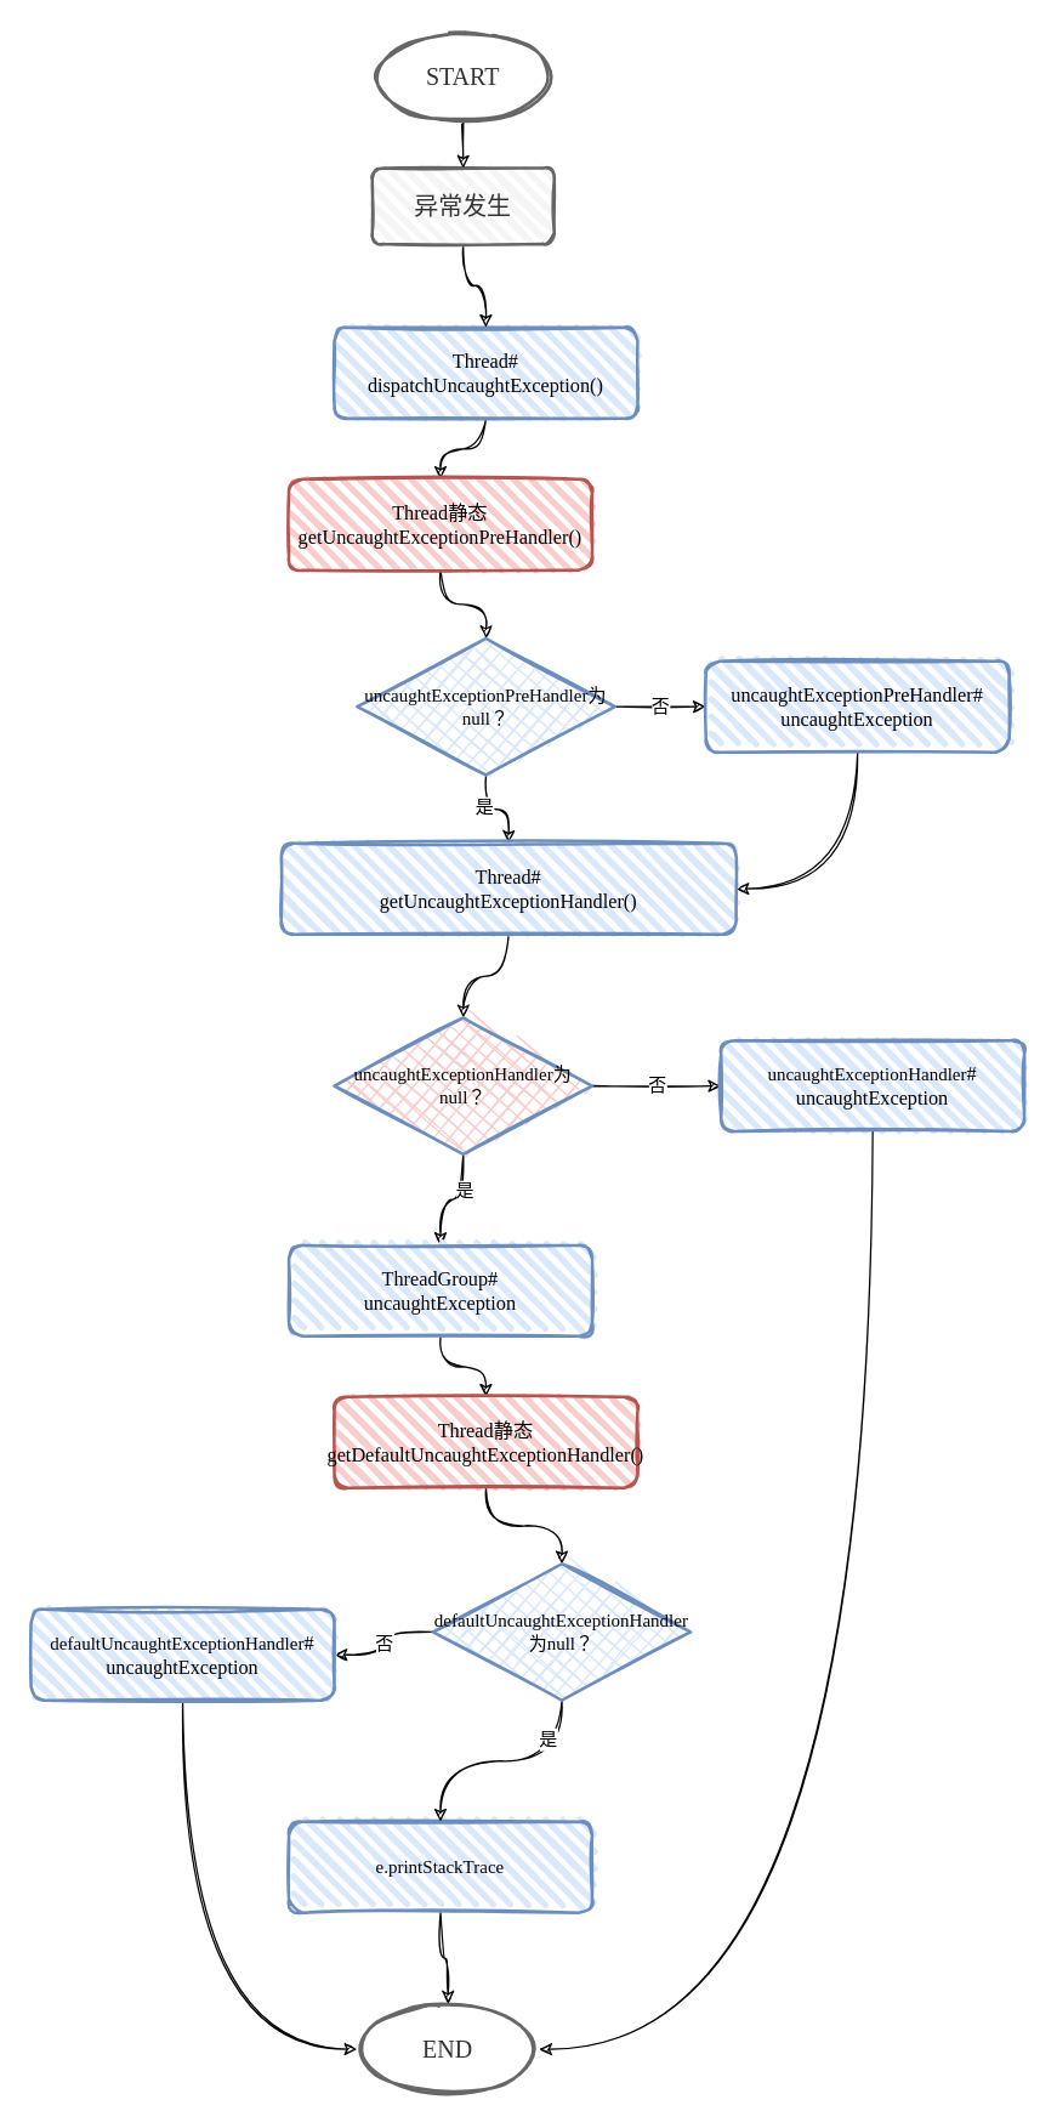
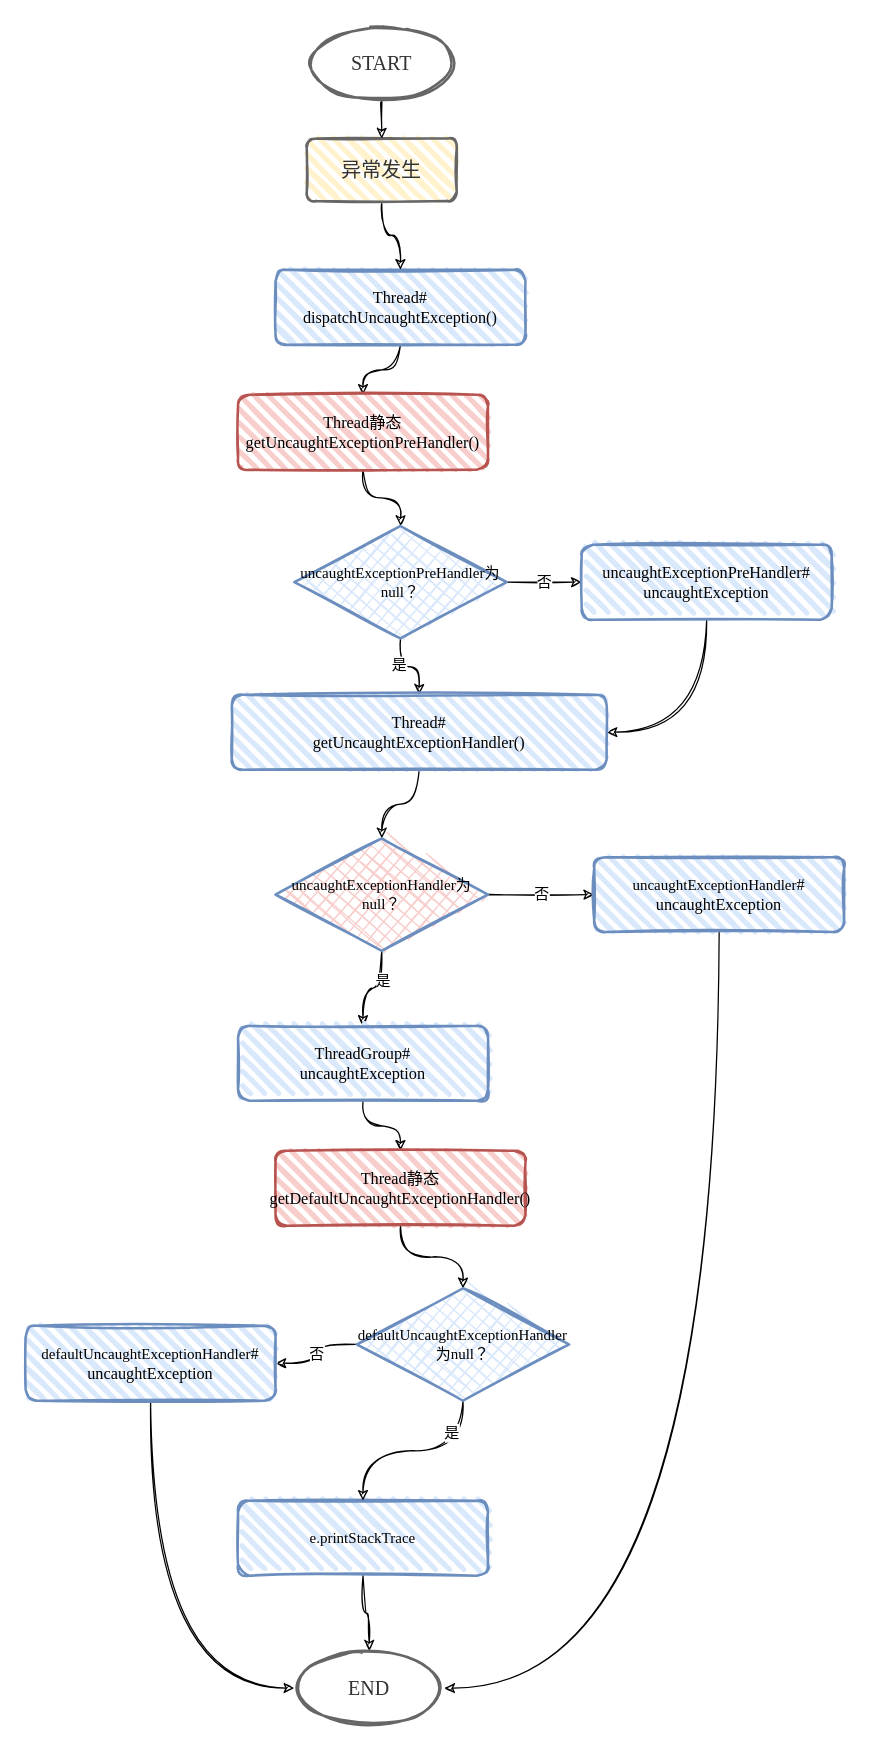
  <mxCell id="0" />
  <mxCell id="1" parent="0" />
  <mxCell id="2" style="edgeStyle=orthogonalEdgeStyle;orthogonalLoop=1;jettySize=auto;html=1;exitX=0.5;exitY=1;exitDx=0;exitDy=0;entryX=0.5;entryY=0;entryDx=0;entryDy=0;fontSize=16;sketch=1;curved=1;" parent="1" source="3" target="7" edge="1"><mxGeometry relative="1" as="geometry" /></mxCell>
  <mxCell id="3" value="&lt;font style=&quot;font-size: 13px&quot; face=&quot;Comic Sans MS&quot;&gt;Thread#&lt;br&gt;dispatchUncaughtException()&lt;/font&gt;" style="rounded=1;whiteSpace=wrap;html=1;strokeWidth=2;fillWeight=4;hachureGap=8;hachureAngle=45;fillColor=#dae8fc;sketch=1;strokeColor=#6c8ebf;fillStyle=auto;" parent="1" vertex="1"><mxGeometry x="220" y="215" width="200" height="60" as="geometry" /></mxCell>
  <mxCell id="4" style="edgeStyle=orthogonalEdgeStyle;orthogonalLoop=1;jettySize=auto;html=1;exitX=0.5;exitY=1;exitDx=0;exitDy=0;entryX=0.5;entryY=0;entryDx=0;entryDy=0;fontSize=16;sketch=1;curved=1;" parent="1" source="5" target="3" edge="1"><mxGeometry relative="1" as="geometry" /></mxCell>
- <mxCell id="5" value="&lt;font style=&quot;font-size: 16px&quot;&gt;异常发生&lt;/font&gt;" style="rounded=1;whiteSpace=wrap;html=1;strokeWidth=2;fillWeight=4;hachureGap=8;hachureAngle=45;fillColor=#f5f5f5;sketch=1;strokeColor=#666666;fillStyle=auto;fontColor=#333333;fontFamily=Comic Sans MS;" parent="1" vertex="1"><mxGeometry x="245" y="110" width="120" height="50" as="geometry" /></mxCell>
+ <mxCell id="5" value="&lt;font style=&quot;font-size: 16px&quot;&gt;异常发生&lt;/font&gt;" style="rounded=1;whiteSpace=wrap;html=1;strokeWidth=2;fillWeight=4;hachureGap=8;hachureAngle=45;fillColor=#fff2cc;sketch=1;strokeColor=#666666;fillStyle=auto;fontColor=#333333;fontFamily=Comic Sans MS;" parent="1" vertex="1"><mxGeometry x="245" y="110" width="120" height="50" as="geometry" /></mxCell>
  <mxCell id="6" style="edgeStyle=orthogonalEdgeStyle;orthogonalLoop=1;jettySize=auto;html=1;exitX=0.5;exitY=1;exitDx=0;exitDy=0;entryX=0.5;entryY=0;entryDx=0;entryDy=0;fontSize=16;sketch=1;curved=1;" parent="1" source="7" target="11" edge="1"><mxGeometry relative="1" as="geometry" /></mxCell>
  <mxCell id="7" value="&lt;font style=&quot;font-size: 13px&quot; face=&quot;Comic Sans MS&quot;&gt;Thread静态&lt;br&gt;getUncaughtExceptionPreHandler()&lt;/font&gt;" style="rounded=1;whiteSpace=wrap;html=1;strokeWidth=2;fillWeight=4;hachureGap=8;hachureAngle=45;fillColor=#f8cecc;sketch=1;strokeColor=#b85450;fillStyle=auto;" parent="1" vertex="1"><mxGeometry x="190" y="315" width="200" height="60" as="geometry" /></mxCell>
  <mxCell id="8" value="&lt;font&gt;否&lt;/font&gt;" style="edgeStyle=orthogonalEdgeStyle;rounded=0;orthogonalLoop=1;jettySize=auto;html=1;exitX=1;exitY=0.5;exitDx=0;exitDy=0;entryX=0;entryY=0.5;entryDx=0;entryDy=0;fontSize=12;fontFamily=Comic Sans MS;sketch=1;" parent="1" source="11" target="13" edge="1"><mxGeometry relative="1" as="geometry" /></mxCell>
  <mxCell id="9" style="edgeStyle=orthogonalEdgeStyle;orthogonalLoop=1;jettySize=auto;html=1;exitX=0.5;exitY=1;exitDx=0;exitDy=0;entryX=0.5;entryY=0;entryDx=0;entryDy=0;fontSize=16;shadow=0;sketch=1;curved=1;" parent="1" source="11" target="15" edge="1"><mxGeometry relative="1" as="geometry" /></mxCell>
  <mxCell id="10" value="是" style="edgeLabel;html=1;align=center;verticalAlign=middle;resizable=0;points=[];fontSize=12;fontFamily=Comic Sans MS;" parent="9" vertex="1" connectable="0"><mxGeometry x="-0.3" y="-2" relative="1" as="geometry"><mxPoint as="offset" /></mxGeometry></mxCell>
  <mxCell id="11" value="&lt;font face=&quot;Comic Sans MS&quot;&gt;uncaughtExceptionPreHandler为null？&lt;/font&gt;" style="rhombus;whiteSpace=wrap;html=1;strokeWidth=2;fillWeight=-1;hachureGap=8;fillStyle=cross-hatch;fillColor=#dae8fc;sketch=1;rounded=0;glass=0;comic=1;strokeColor=#6c8ebf;" parent="1" vertex="1"><mxGeometry x="235" y="420" width="170" height="90" as="geometry" /></mxCell>
  <mxCell id="12" style="edgeStyle=orthogonalEdgeStyle;sketch=1;orthogonalLoop=1;jettySize=auto;html=1;exitX=0.5;exitY=1;exitDx=0;exitDy=0;entryX=1;entryY=0.5;entryDx=0;entryDy=0;fontFamily=Comic Sans MS;fontSize=12;curved=1;" parent="1" source="13" target="15" edge="1"><mxGeometry relative="1" as="geometry" /></mxCell>
  <mxCell id="13" value="&lt;font face=&quot;Comic Sans MS&quot;&gt;&lt;span style=&quot;font-size: 13px&quot;&gt;uncaughtExceptionPreHandler#&lt;/span&gt;&lt;br&gt;&lt;span style=&quot;font-size: 13px&quot;&gt;uncaughtException&lt;/span&gt;&lt;/font&gt;" style="rounded=1;whiteSpace=wrap;html=1;strokeWidth=2;fillWeight=4;hachureGap=8;hachureAngle=45;fillColor=#dae8fc;sketch=1;strokeColor=#6c8ebf;fillStyle=auto;" parent="1" vertex="1"><mxGeometry x="465" y="435" width="200" height="60" as="geometry" /></mxCell>
  <mxCell id="14" style="edgeStyle=orthogonalEdgeStyle;sketch=1;orthogonalLoop=1;jettySize=auto;html=1;exitX=0.5;exitY=1;exitDx=0;exitDy=0;fontSize=16;entryX=0.5;entryY=0;entryDx=0;entryDy=0;curved=1;" parent="1" source="15" target="19" edge="1"><mxGeometry relative="1" as="geometry"><mxPoint x="305" y="640" as="targetPoint" /></mxGeometry></mxCell>
  <mxCell id="15" value="&lt;font face=&quot;Comic Sans MS&quot;&gt;&lt;span style=&quot;font-size: 13px&quot;&gt;Thread#&lt;/span&gt;&lt;br&gt;&lt;span style=&quot;font-size: 13px&quot;&gt;getUncaughtExceptionHandler()&lt;/span&gt;&lt;br&gt;&lt;/font&gt;" style="rounded=1;whiteSpace=wrap;html=1;strokeWidth=2;fillWeight=4;hachureGap=8;hachureAngle=45;fillColor=#dae8fc;sketch=1;strokeColor=#6c8ebf;fillStyle=auto;" parent="1" vertex="1"><mxGeometry x="185" y="555" width="300" height="60" as="geometry" /></mxCell>
  <mxCell id="16" style="edgeStyle=orthogonalEdgeStyle;sketch=1;orthogonalLoop=1;jettySize=auto;html=1;exitX=0.5;exitY=1;exitDx=0;exitDy=0;entryX=0.5;entryY=0;entryDx=0;entryDy=0;fontSize=16;curved=1;" parent="1" source="19" target="21" edge="1"><mxGeometry relative="1" as="geometry" /></mxCell>
  <mxCell id="17" value="是" style="edgeLabel;html=1;align=center;verticalAlign=middle;resizable=0;points=[];fontSize=12;fontFamily=Comic Sans MS;" parent="16" vertex="1" connectable="0"><mxGeometry x="-0.367" relative="1" as="geometry"><mxPoint as="offset" /></mxGeometry></mxCell>
  <mxCell id="18" value="否" style="edgeStyle=orthogonalEdgeStyle;sketch=1;orthogonalLoop=1;jettySize=auto;html=1;exitX=1;exitY=0.5;exitDx=0;exitDy=0;entryX=0;entryY=0.5;entryDx=0;entryDy=0;fontSize=12;curved=1;fontFamily=Comic Sans MS;" parent="1" source="19" target="25" edge="1"><mxGeometry relative="1" as="geometry" /></mxCell>
  <mxCell id="19" value="&lt;font face=&quot;Comic Sans MS&quot;&gt;uncaughtExceptionHandler为null？&lt;/font&gt;" style="rhombus;whiteSpace=wrap;html=1;strokeWidth=2;fillWeight=-1;hachureGap=8;fillStyle=cross-hatch;fillColor=#f8cecc;sketch=1;rounded=0;glass=0;comic=1;strokeColor=#6c8ebf;" parent="1" vertex="1"><mxGeometry x="220" y="670" width="170" height="90" as="geometry" /></mxCell>
  <mxCell id="20" style="edgeStyle=orthogonalEdgeStyle;curved=1;sketch=1;orthogonalLoop=1;jettySize=auto;html=1;exitX=0.5;exitY=1;exitDx=0;exitDy=0;entryX=0.5;entryY=0;entryDx=0;entryDy=0;fontFamily=Comic Sans MS;fontSize=12;" parent="1" source="21" target="23" edge="1"><mxGeometry relative="1" as="geometry" /></mxCell>
  <mxCell id="21" value="&lt;font face=&quot;Comic Sans MS&quot;&gt;&lt;span style=&quot;font-size: 13px&quot;&gt;ThreadGroup#&lt;/span&gt;&lt;br&gt;&lt;/font&gt;&lt;span style=&quot;font-family: &amp;#34;comic sans ms&amp;#34; ; font-size: 13px&quot;&gt;uncaughtException&lt;/span&gt;&lt;font face=&quot;Comic Sans MS&quot;&gt;&lt;br&gt;&lt;/font&gt;" style="rounded=1;whiteSpace=wrap;html=1;strokeWidth=2;fillWeight=4;hachureGap=8;hachureAngle=45;fillColor=#dae8fc;sketch=1;strokeColor=#6c8ebf;fillStyle=auto;" parent="1" vertex="1"><mxGeometry x="190" y="820" width="200" height="60" as="geometry" /></mxCell>
  <mxCell id="22" style="edgeStyle=orthogonalEdgeStyle;curved=1;sketch=1;orthogonalLoop=1;jettySize=auto;html=1;exitX=0.5;exitY=1;exitDx=0;exitDy=0;entryX=0.5;entryY=0;entryDx=0;entryDy=0;fontSize=16;" parent="1" source="23" target="34" edge="1"><mxGeometry relative="1" as="geometry" /></mxCell>
  <mxCell id="23" value="&lt;font face=&quot;Comic Sans MS&quot;&gt;&lt;span style=&quot;font-size: 13px&quot;&gt;Thread静态&lt;/span&gt;&lt;br&gt;&lt;span style=&quot;font-size: 13px&quot;&gt;getDefaultUncaughtExceptionHandler()&lt;/span&gt;&lt;/font&gt;" style="rounded=1;whiteSpace=wrap;html=1;strokeWidth=2;fillWeight=4;hachureGap=8;hachureAngle=45;fillColor=#f8cecc;sketch=1;strokeColor=#b85450;fillStyle=auto;" parent="1" vertex="1"><mxGeometry x="220" y="920" width="200" height="60" as="geometry" /></mxCell>
  <mxCell id="24" style="edgeStyle=orthogonalEdgeStyle;curved=1;sketch=1;orthogonalLoop=1;jettySize=auto;html=1;exitX=0.5;exitY=1;exitDx=0;exitDy=0;entryX=1;entryY=0.5;entryDx=0;entryDy=0;fontFamily=Comic Sans MS;fontSize=12;" parent="1" source="25" target="28" edge="1"><mxGeometry relative="1" as="geometry" /></mxCell>
  <mxCell id="25" value="&lt;span style=&quot;font-family: &amp;#34;comic sans ms&amp;#34;&quot;&gt;uncaughtExceptionHandler&lt;/span&gt;&lt;font face=&quot;Comic Sans MS&quot;&gt;&lt;span style=&quot;font-size: 13px&quot;&gt;#&lt;/span&gt;&lt;br&gt;&lt;/font&gt;&lt;span style=&quot;font-family: &amp;#34;comic sans ms&amp;#34; ; font-size: 13px&quot;&gt;uncaughtException&lt;/span&gt;&lt;font face=&quot;Comic Sans MS&quot;&gt;&lt;br&gt;&lt;/font&gt;" style="rounded=1;whiteSpace=wrap;html=1;strokeWidth=2;fillWeight=4;hachureGap=8;hachureAngle=45;fillColor=#dae8fc;sketch=1;strokeColor=#6c8ebf;fillStyle=auto;" parent="1" vertex="1"><mxGeometry x="475" y="685" width="200" height="60" as="geometry" /></mxCell>
  <mxCell id="26" style="edgeStyle=orthogonalEdgeStyle;orthogonalLoop=1;jettySize=auto;html=1;exitX=0.5;exitY=1;exitDx=0;exitDy=0;entryX=0.5;entryY=0;entryDx=0;entryDy=0;fontSize=16;sketch=1;curved=1;" parent="1" source="27" target="5" edge="1"><mxGeometry relative="1" as="geometry" /></mxCell>
  <mxCell id="27" value="&lt;font style=&quot;font-size: 16px&quot; face=&quot;Comic Sans MS&quot;&gt;START&lt;/font&gt;" style="ellipse;whiteSpace=wrap;html=1;strokeWidth=2;fillWeight=2;hachureGap=8;fillStyle=hachure;sketch=1;strokeColor=#666666;fontColor=#333333;fontSize=16;" parent="1" vertex="1"><mxGeometry x="245" y="20" width="120" height="60" as="geometry" /></mxCell>
  <mxCell id="28" value="&lt;font style=&quot;font-size: 16px&quot; face=&quot;Comic Sans MS&quot;&gt;END&lt;/font&gt;" style="ellipse;whiteSpace=wrap;html=1;strokeWidth=2;fillWeight=2;hachureGap=8;fillStyle=hachure;sketch=1;strokeColor=#666666;fontColor=#333333;" parent="1" vertex="1"><mxGeometry x="235" y="1320" width="120" height="60" as="geometry" /></mxCell>
  <mxCell id="29" style="edgeStyle=orthogonalEdgeStyle;curved=1;sketch=1;orthogonalLoop=1;jettySize=auto;html=1;exitX=0.5;exitY=1;exitDx=0;exitDy=0;entryX=0.5;entryY=0;entryDx=0;entryDy=0;fontSize=16;" parent="1" source="30" target="28" edge="1"><mxGeometry relative="1" as="geometry" /></mxCell>
  <mxCell id="30" value="&lt;font face=&quot;comic sans ms&quot;&gt;e.printStackTrace&lt;/font&gt;" style="rounded=1;whiteSpace=wrap;html=1;strokeWidth=2;fillWeight=4;hachureGap=8;hachureAngle=45;fillColor=#dae8fc;sketch=1;strokeColor=#6c8ebf;fillStyle=auto;" parent="1" vertex="1"><mxGeometry x="190" y="1200" width="200" height="60" as="geometry" /></mxCell>
  <mxCell id="31" style="edgeStyle=orthogonalEdgeStyle;curved=1;sketch=1;orthogonalLoop=1;jettySize=auto;html=1;exitX=0.5;exitY=1;exitDx=0;exitDy=0;entryX=0.5;entryY=0;entryDx=0;entryDy=0;fontSize=16;" parent="1" source="34" target="30" edge="1"><mxGeometry relative="1" as="geometry" /></mxCell>
  <mxCell id="32" value="是" style="edgeLabel;html=1;align=center;verticalAlign=middle;resizable=0;points=[];fontSize=12;fontFamily=Comic Sans MS;" parent="31" vertex="1" connectable="0"><mxGeometry x="-0.688" y="-10" relative="1" as="geometry"><mxPoint as="offset" /></mxGeometry></mxCell>
  <mxCell id="33" value="否" style="edgeStyle=orthogonalEdgeStyle;curved=1;sketch=1;orthogonalLoop=1;jettySize=auto;html=1;exitX=0;exitY=0.5;exitDx=0;exitDy=0;fontSize=12;fontFamily=Comic Sans MS;entryX=1;entryY=0.5;entryDx=0;entryDy=0;" parent="1" source="34" target="36" edge="1"><mxGeometry relative="1" as="geometry"><mxPoint x="225" y="1075" as="targetPoint" /></mxGeometry></mxCell>
  <mxCell id="34" value="&lt;font face=&quot;Comic Sans MS&quot;&gt;defaultUncaughtExceptionHandler为null？&lt;/font&gt;" style="rhombus;whiteSpace=wrap;html=1;strokeWidth=2;fillWeight=-1;hachureGap=8;fillStyle=cross-hatch;fillColor=#dae8fc;sketch=1;rounded=0;glass=0;comic=1;strokeColor=#6c8ebf;" parent="1" vertex="1"><mxGeometry x="285" y="1030" width="170" height="90" as="geometry" /></mxCell>
  <mxCell id="35" style="edgeStyle=orthogonalEdgeStyle;curved=1;sketch=1;orthogonalLoop=1;jettySize=auto;html=1;exitX=0.5;exitY=1;exitDx=0;exitDy=0;entryX=0;entryY=0.5;entryDx=0;entryDy=0;fontFamily=Comic Sans MS;fontSize=12;" parent="1" source="36" target="28" edge="1"><mxGeometry relative="1" as="geometry" /></mxCell>
  <mxCell id="36" value="&lt;font face=&quot;comic sans ms&quot;&gt;defaultUncaughtExceptionHandler&lt;/font&gt;&lt;font face=&quot;Comic Sans MS&quot;&gt;&lt;span style=&quot;font-size: 13px&quot;&gt;#&lt;/span&gt;&lt;/font&gt;&lt;br&gt;&lt;span style=&quot;font-family: &amp;#34;comic sans ms&amp;#34; ; font-size: 13px&quot;&gt;uncaughtException&lt;/span&gt;&lt;font face=&quot;Comic Sans MS&quot;&gt;&lt;br&gt;&lt;/font&gt;" style="rounded=1;whiteSpace=wrap;html=1;strokeWidth=2;fillWeight=4;hachureGap=8;hachureAngle=45;fillColor=#dae8fc;sketch=1;strokeColor=#6c8ebf;fillStyle=auto;" parent="1" vertex="1"><mxGeometry x="20" y="1060" width="200" height="60" as="geometry" /></mxCell>
